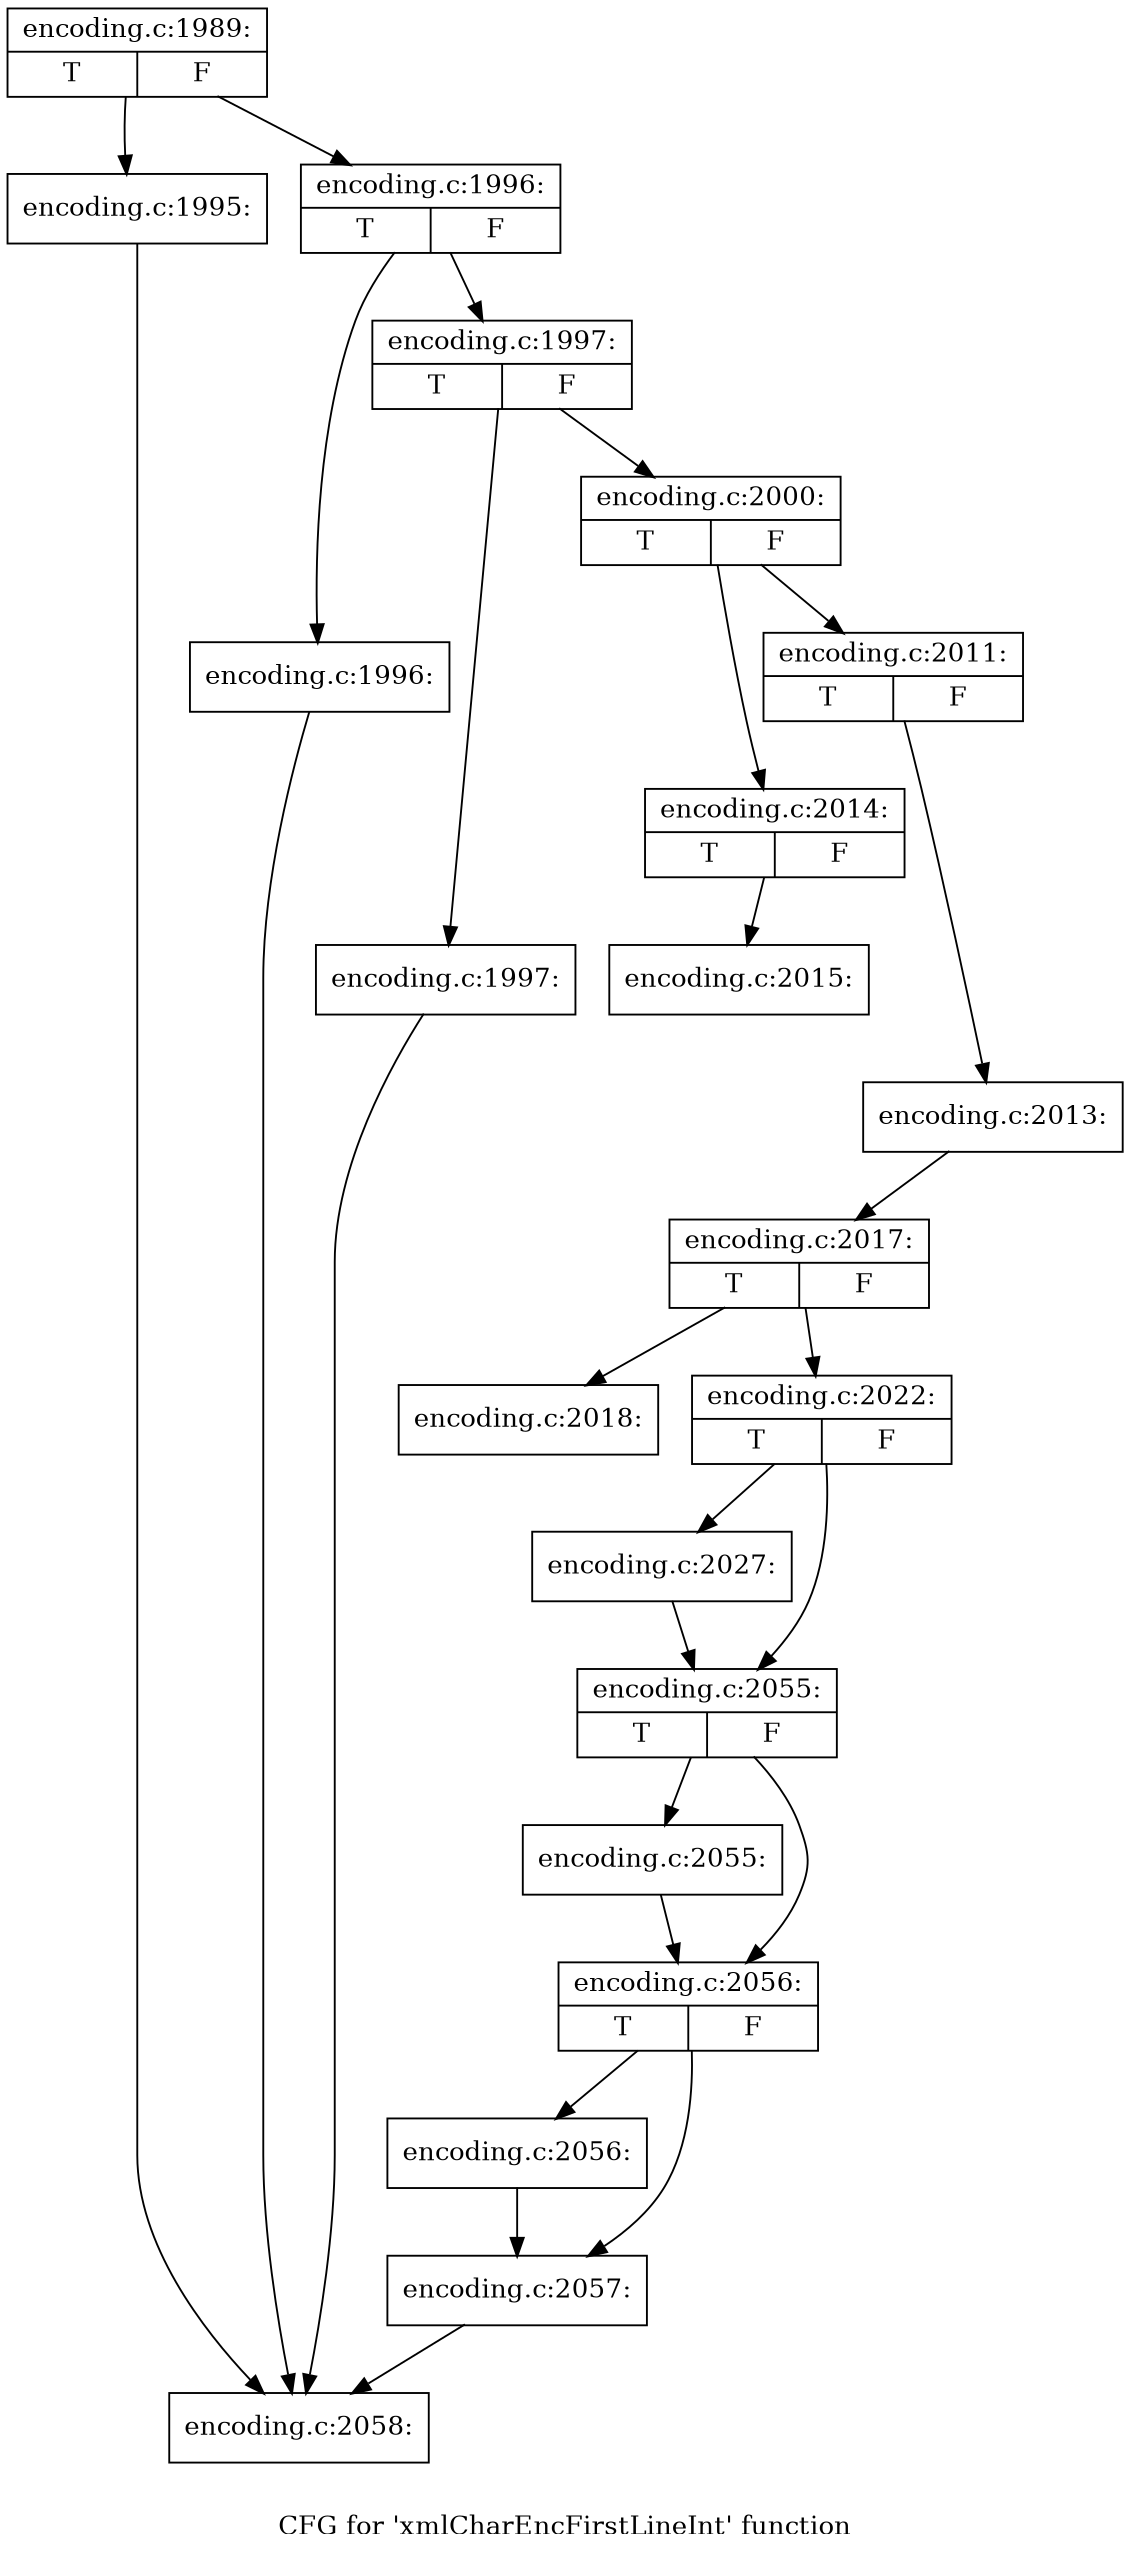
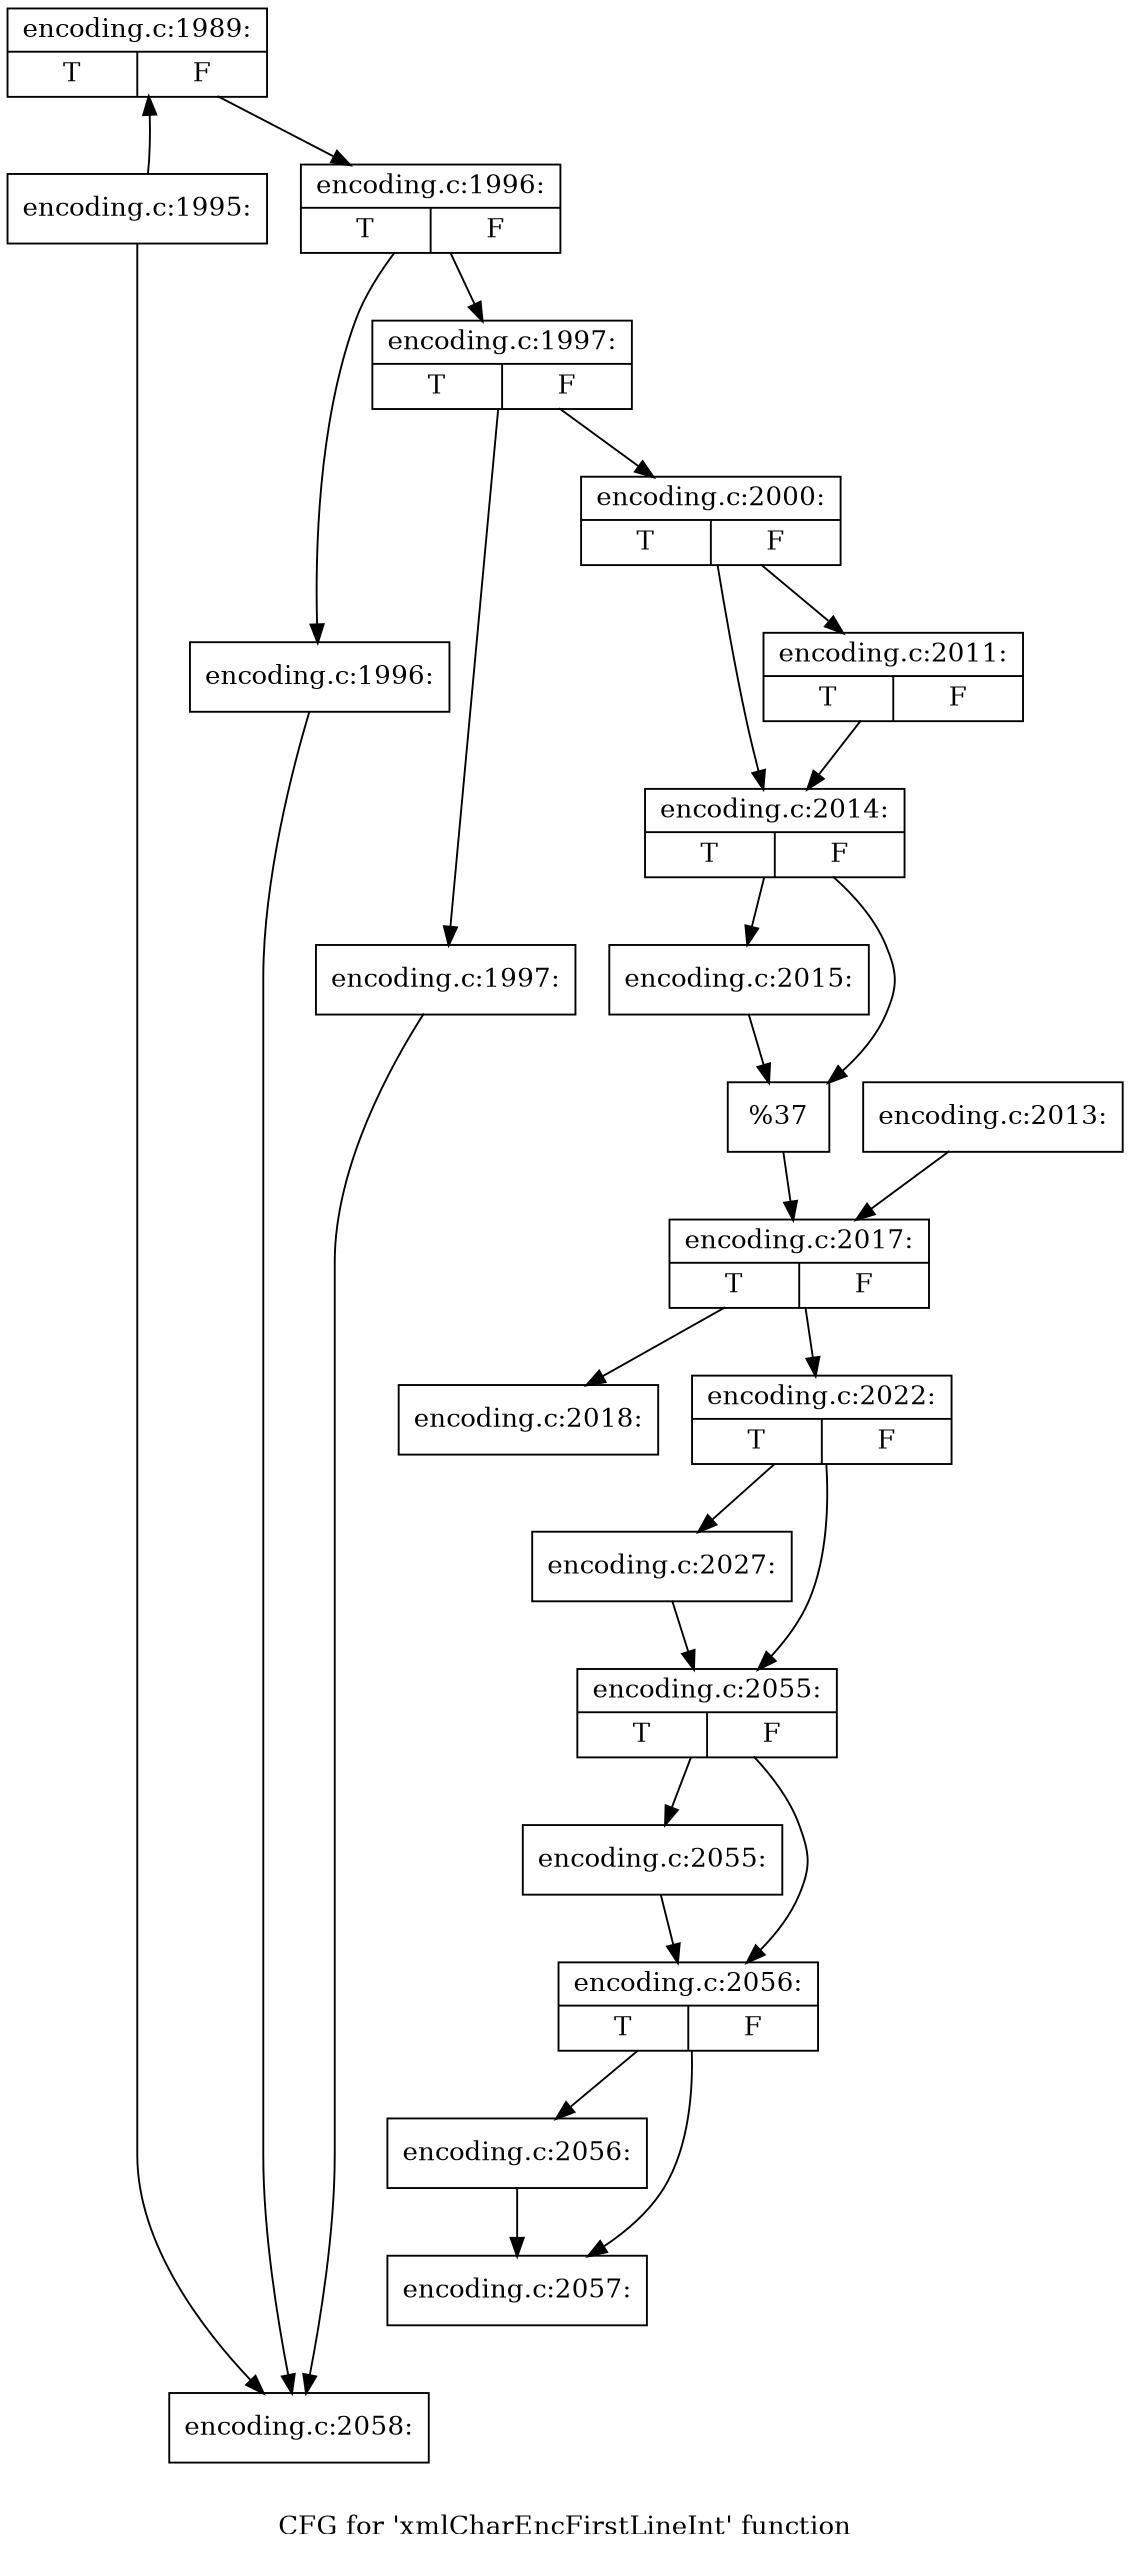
  digraph {
    label="CFG for 'xmlCharEncFirstLineInt' function"
    node [shape=record]
    n1 [label="{encoding.c:1989:|{<s0>T|<s1>F}}"]
    n2 [label="{encoding.c:1995:}"]
    n3 [label="{encoding.c:1996:|{<s0>T|<s1>F}}"]
    n4 [label="{encoding.c:2058:}"]
    n5 [label="{encoding.c:1996:}"]
    n6 [label="{encoding.c:1997:|{<s0>T|<s1>F}}"]
    n7 [label="{encoding.c:1997:}"]
    n8 [label="{encoding.c:2000:|{<s0>T|<s1>F}}"]
    n9 [label="{encoding.c:2011:|{<s0>T|<s1>F}}"]
    n10 [label="{encoding.c:2014:|{<s0>T|<s1>F}}"]
    n11 [label="{encoding.c:2013:}"]
    n12 [label="{encoding.c:2015:}"]
+   n13 [label="{%37}"]
    n14 [label="{encoding.c:2017:|{<s0>T|<s1>F}}"]
    n15 [label="{encoding.c:2018:}"]
    n16 [label="{encoding.c:2022:|{<s0>T|<s1>F}}"]
    n17 [label="{encoding.c:2027:}"]
    n18 [label="{encoding.c:2055:|{<s0>T|<s1>F}}"]
    n19 [label="{encoding.c:2055:}"]
    n20 [label="{encoding.c:2056:|{<s0>T|<s1>F}}"]
    n21 [label="{encoding.c:2056:}"]
    n22 [label="{encoding.c:2057:}"]
-   n1 -> n2
+   n2 -> n1
    n1 -> n3
    n2 -> n4
    n3 -> n5
    n3 -> n6
    n5 -> n4
    n6 -> n7
    n6 -> n8
    n7 -> n4
    n8 -> n9
    n8 -> n10
-   n9 -> n11
+   n9 -> n10
    n10 -> n12
+   n10 -> n13
    n11 -> n14
+   n12 -> n13
+   n13 -> n14
    n14 -> n15
    n14 -> n16
    n16 -> n17
    n16 -> n18
    n17 -> n18
    n18 -> n19
    n18 -> n20
    n19 -> n20
    n20 -> n21
    n20 -> n22
    n21 -> n22
-   n22 -> n4
  }
